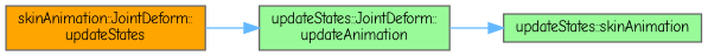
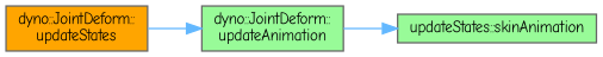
  digraph {
    fontname="Comic Neue"
    rankdir=LR
    node [color=grey40 fillcolor=palegreen fontname="Comic Neue" fontsize=10 shape=box style=filled]
    edge [color=steelblue1 fontname="Comic Neue" fontsize=10 labelfontname=Helvetica labelfontsize=10 style=solid]
-   n1 [color=gray40 fillcolor=orange fontcolor=black height=0.2 label="skinAnimation::JointDeform::\lupdateStates" width=0.4]
-   n2 [height=0.2 label="updateStates::JointDeform::\lupdateAnimation" width=0.4]
+   n1 [color=gray40 fillcolor=orange fontcolor=black height=0.2 label="dyno::JointDeform::\lupdateStates" width=0.4]
+   n2 [height=0.2 label="dyno::JointDeform::\lupdateAnimation" width=0.4]
    n3 [height=0.2 label="updateStates::skinAnimation" width=0.4]
    n1 -> n2
    n2 -> n3
  }
